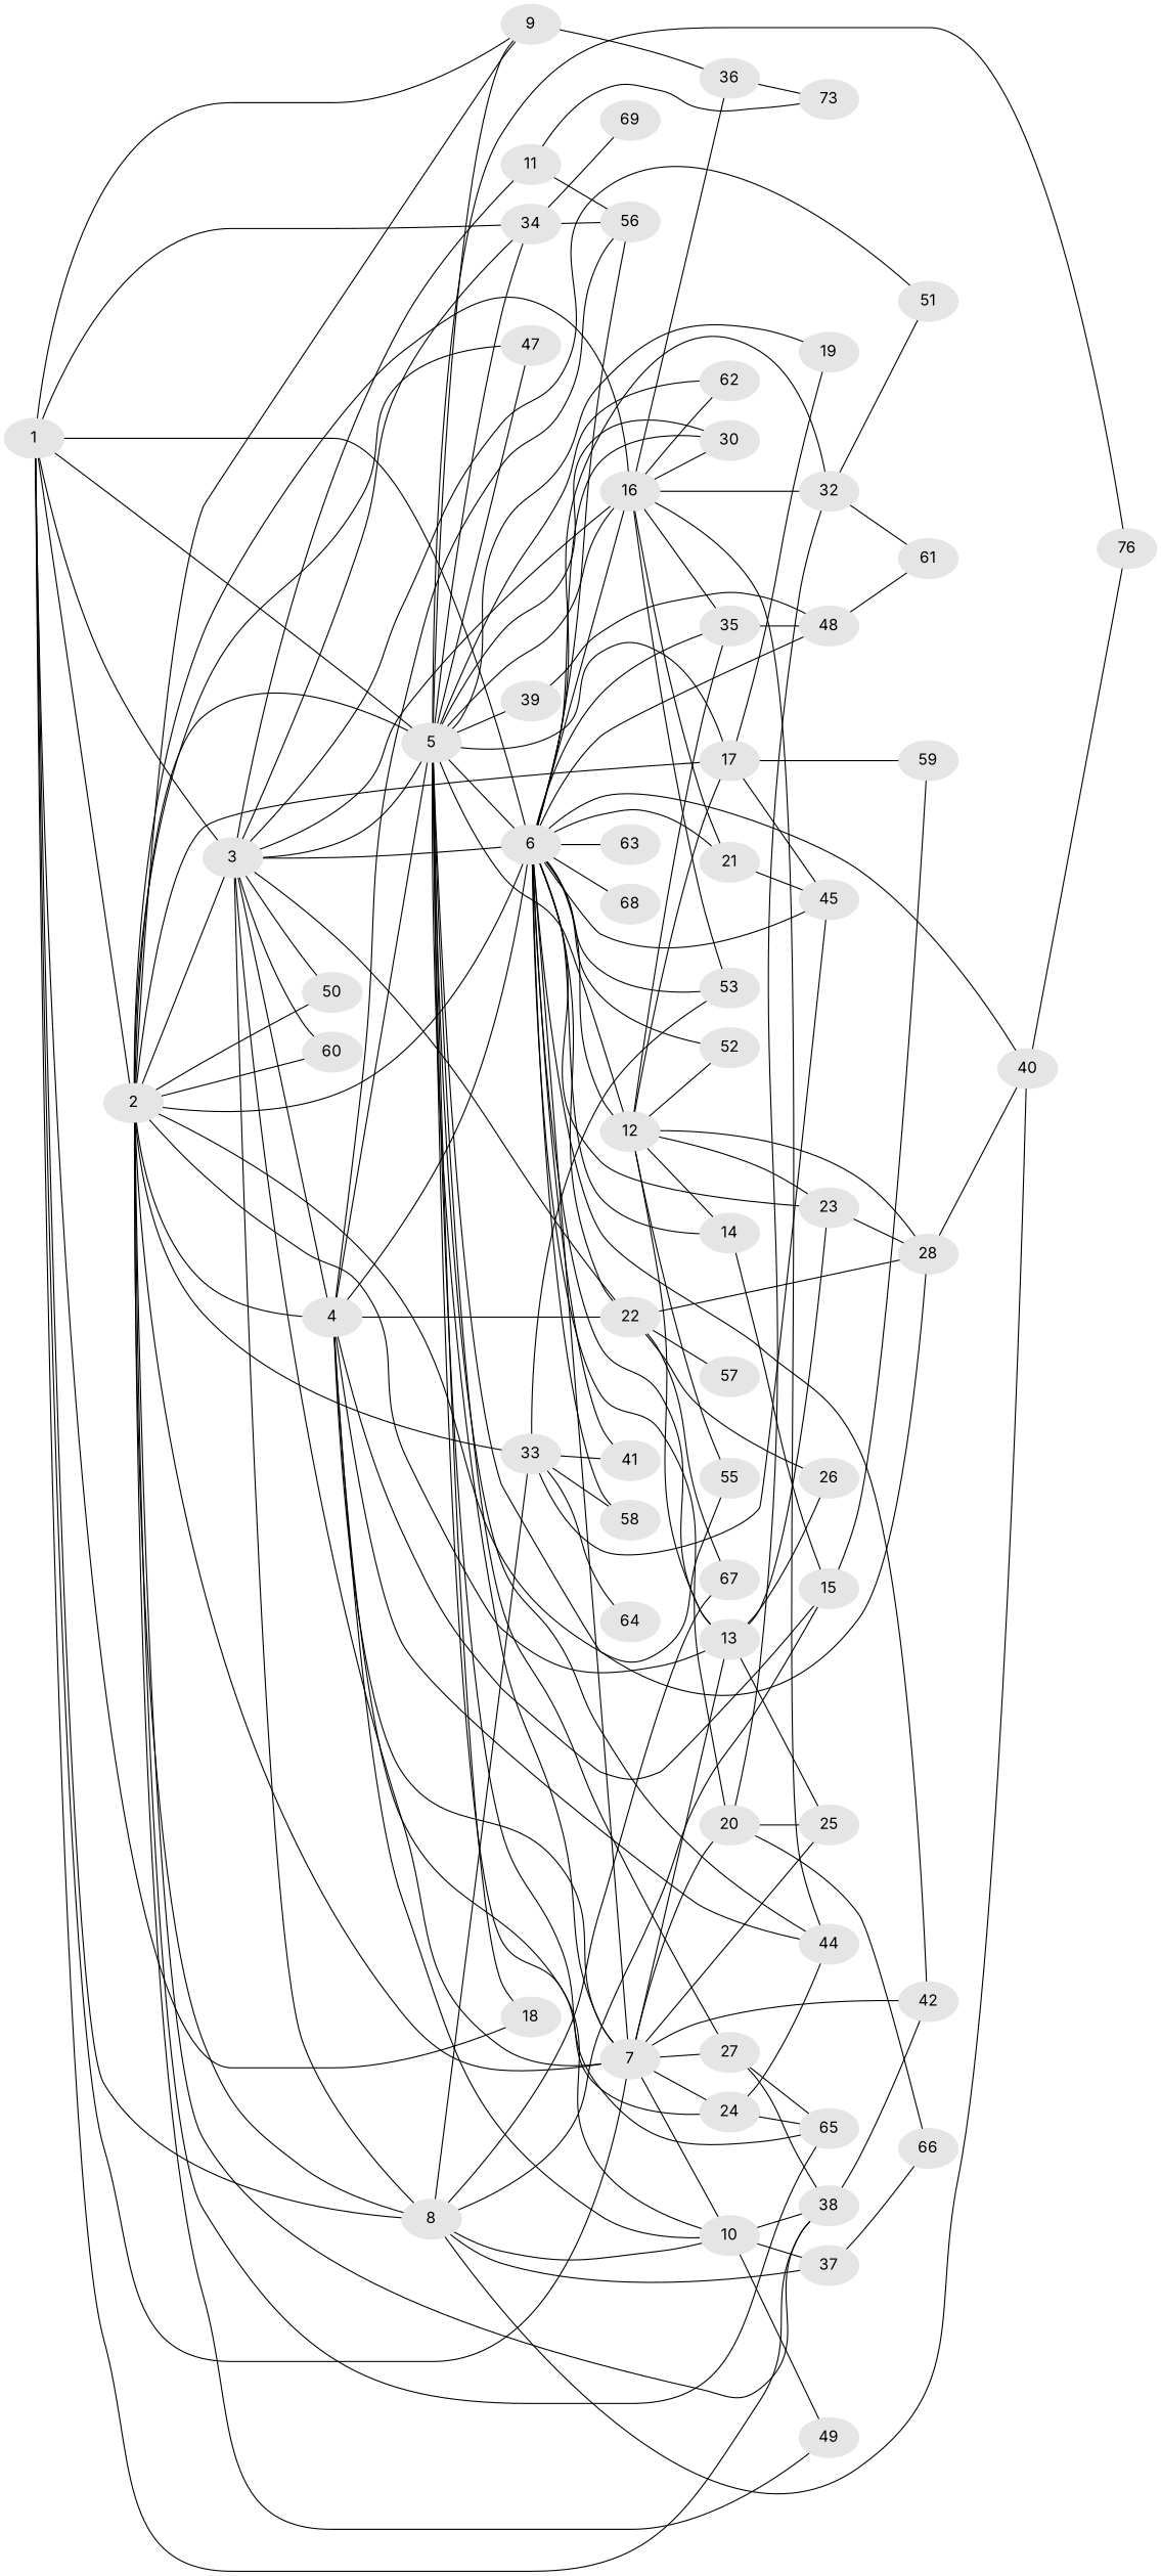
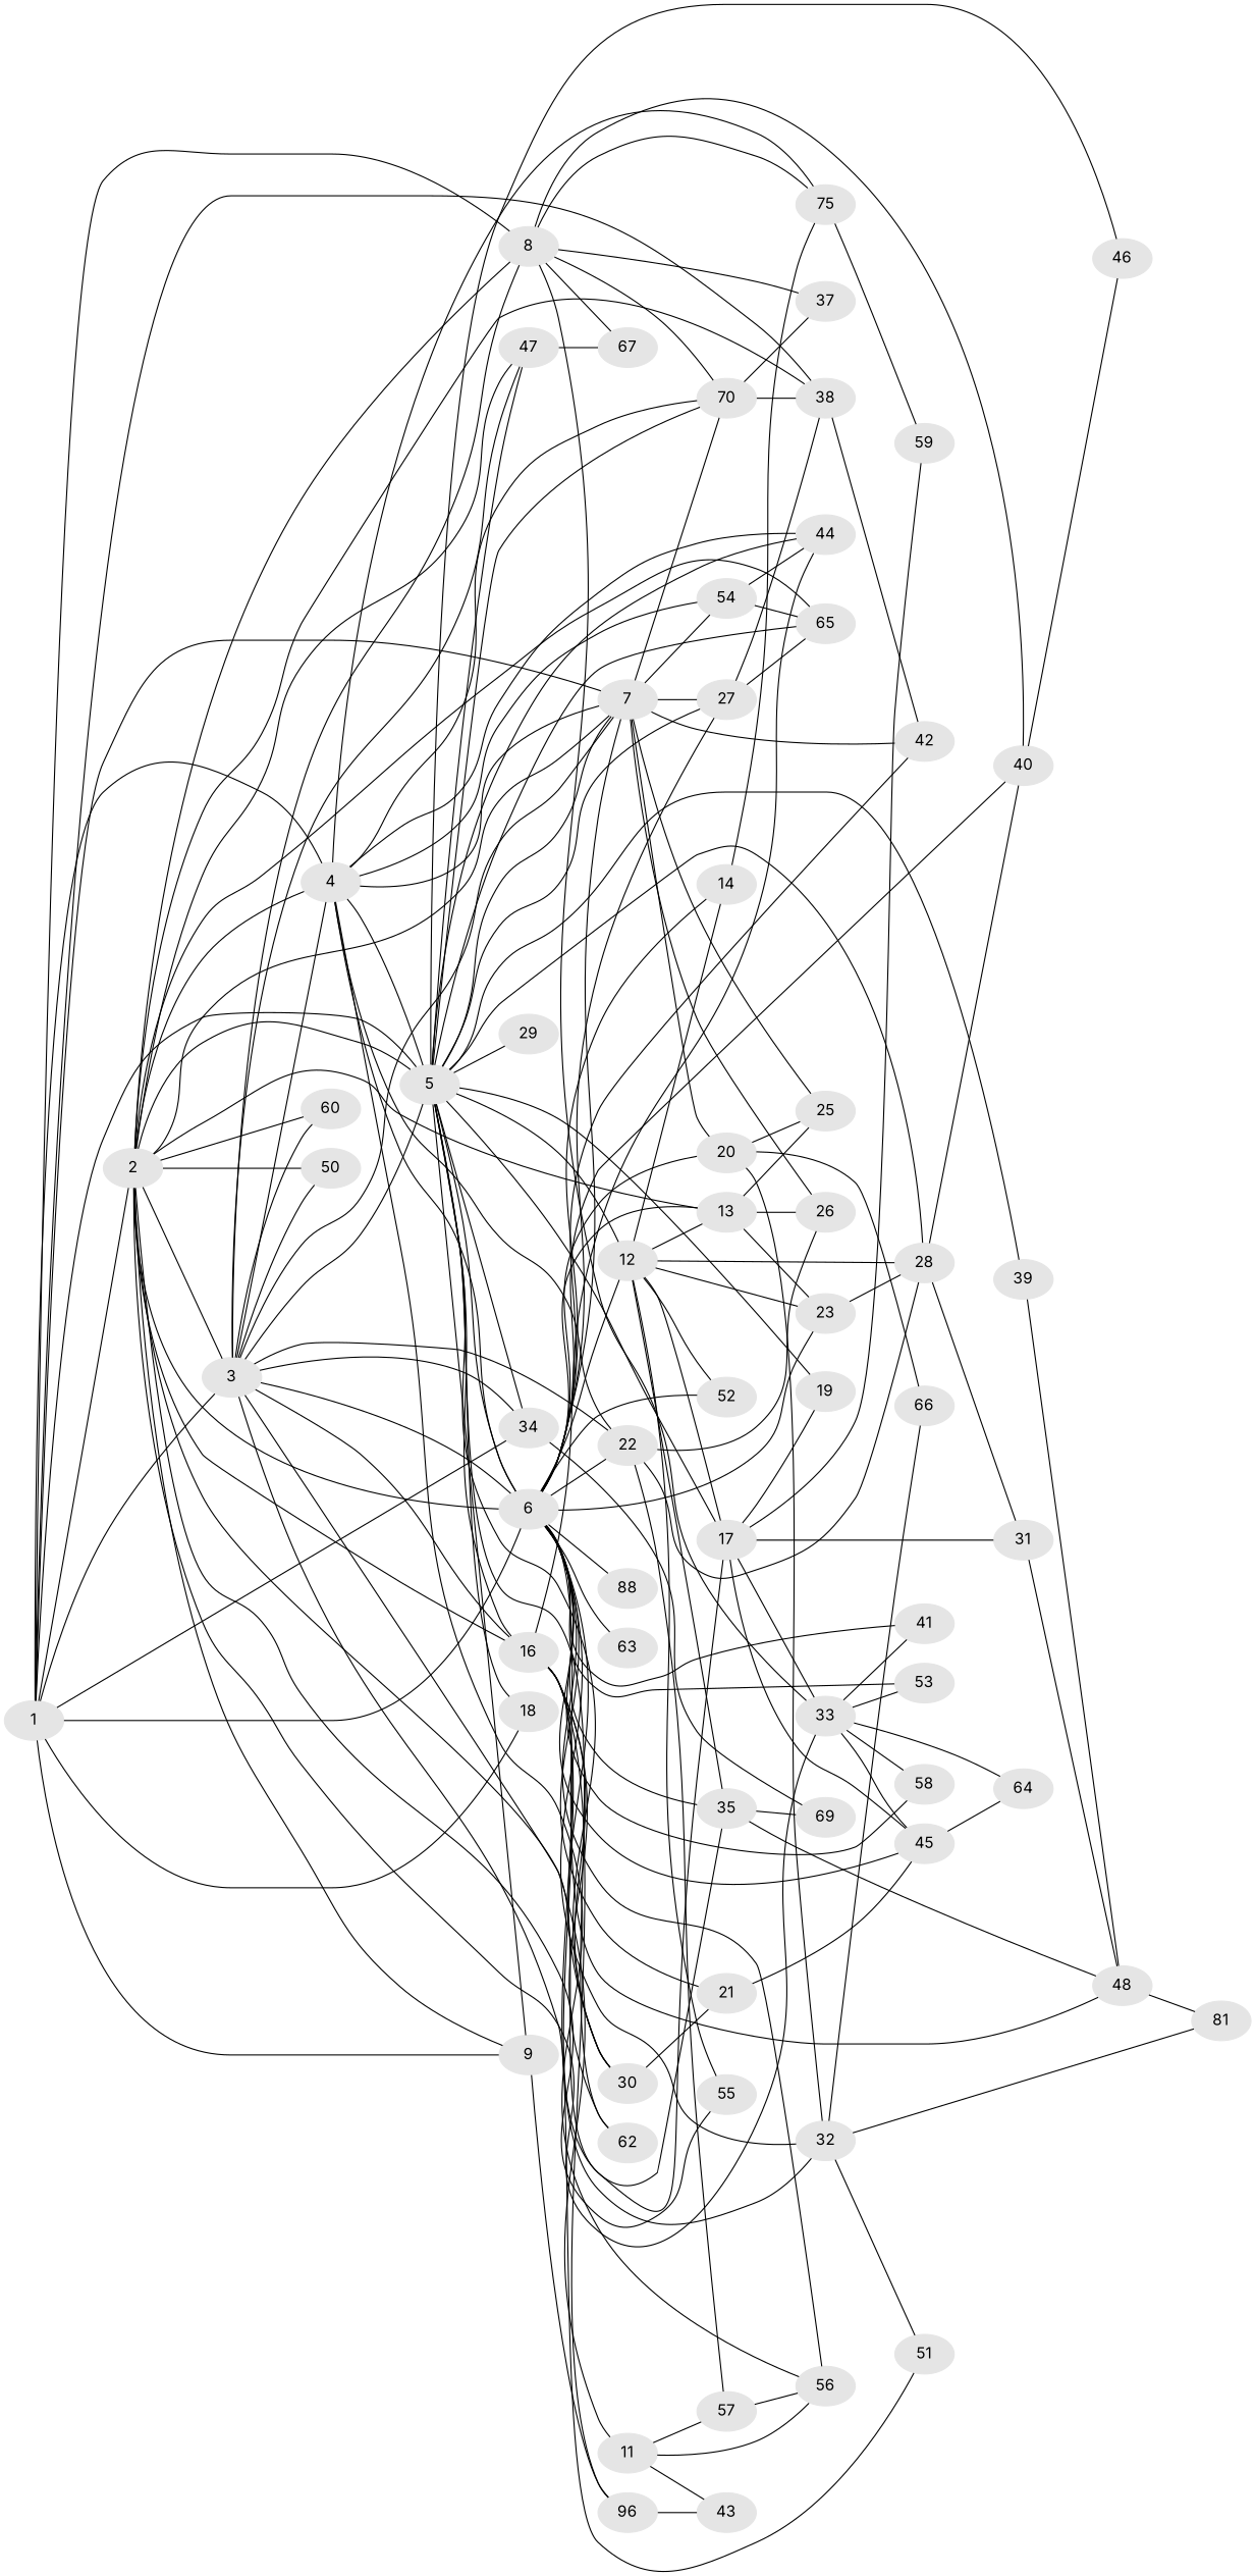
  graph {
    fontname=Inter
    rankdir=LR
    node [color=gray90 fontname=Inter style=filled]
    edge [fontname=Inter weight=1.0]
    1
    2
    3
    4
    5
    6
    7
    8
    9
    18
    34
    38
    13
    16
    17
    33
    47
-   49
    50
    55
    60
    65
    11
    22
    51
-   10
-   15
-   24
+   10 [label=70]
+   15 [label=75]
+   24 [label=54]
    44
    56
    12
    19
    27
    28
+   29
    30
    39
-   46 [label=76]
+   46
    62
    14
    20
    21
    23
    32
    35
    40
    41
    42
    45
    48
    52
    53
    58
    63
-   68
+   68 [label=88]
    25
    37
    67
-   36
+   36 [label=96]
    69
    26
    59
+   31
    64
-   43 [label=73]
+   43
    57
    66
-   61
+   61 [label=81]
    1 -- 2 [weight=2.0]
    1 -- 3 [weight=4.0]
+   1 -- 4 [weight=2.0]
    1 -- 5 [weight=2.0]
    1 -- 6 [weight=16.0]
    1 -- 7 [weight=3.0]
    1 -- 8 [weight=2.0]
    1 -- 9 [weight=2.0]
    1 -- 18
    1 -- 34 [weight=2.0]
    1 -- 38
    2 -- 3 [weight=2.0]
    2 -- 4 [weight=3.0]
    2 -- 5 [weight=2.0]
    2 -- 6 [weight=3.0]
    2 -- 7
    2 -- 8
    2 -- 9
    2 -- 38
    2 -- 13
    2 -- 16
    2 -- 17
    2 -- 33
    2 -- 47
-   2 -- 49
    2 -- 50
    2 -- 55
    2 -- 60
    2 -- 65
    3 -- 4 [weight=4.0]
    3 -- 5 [weight=2.0]
    3 -- 6 [weight=4.0]
    3 -- 7 [weight=2.0]
    3 -- 8
    3 -- 34
    3 -- 16 [weight=8.0]
+   3 -- 47
    3 -- 50
    3 -- 60
    3 -- 11
    3 -- 22
    3 -- 51
    4 -- 5
    4 -- 6 [weight=3.0]
    4 -- 7
    4 -- 22
    4 -- 10 [weight=2.0]
    4 -- 15
    4 -- 24
    4 -- 44
    4 -- 56
    5 -- 6 [weight=4.0]
    5 -- 7
    5 -- 9
    5 -- 18
    5 -- 34
    5 -- 16 [weight=3.0]
    5 -- 17
    5 -- 47
    5 -- 65
    5 -- 10
    5 -- 44
    5 -- 12
    5 -- 19
    5 -- 27
    5 -- 28 [weight=2.0]
+   5 -- 29
    5 -- 30 [weight=2.0]
    5 -- 39
    5 -- 46
    5 -- 62
    6 -- 7 [weight=2.0]
    6 -- 13
-   6 -- 16
+   6 -- 27
    6 -- 22
    6 -- 56
    6 -- 12
    6 -- 30
    6 -- 14
    6 -- 20
    6 -- 21
    6 -- 23 [weight=2.0]
    6 -- 32
    6 -- 35
    6 -- 40
    6 -- 41
    6 -- 42
    6 -- 45
    6 -- 48 [weight=2.0]
    6 -- 52
    6 -- 53
    6 -- 58
    6 -- 63 [weight=2.0]
    6 -- 68 [weight=2.0]
-   7 -- 13
+   7 -- 26
    7 -- 10
    7 -- 24
    7 -- 27
    7 -- 20
    7 -- 42
    7 -- 25
    8 -- 33
    8 -- 10
    8 -- 15
    8 -- 40
    8 -- 37
    8 -- 67
    9 -- 36
-   34 -- 56
+   57 -- 56
    34 -- 69
    38 -- 42
    13 -- 23 [weight=2.0]
    13 -- 25
    13 -- 26
    16 -- 44
    16 -- 30
    16 -- 62
-   16 -- 21
+   30 -- 21
    16 -- 32
    16 -- 35
-   16 -- 53
    16 -- 36
+   17 -- 33
    17 -- 19
    17 -- 45
    17 -- 59
+   17 -- 31
    33 -- 41
    33 -- 45
    33 -- 53
    33 -- 58
    33 -- 64
    11 -- 56
    11 -- 43
+   11 -- 57
    22 -- 28
-   22 -- 67
+   47 -- 67
    22 -- 26
    22 -- 57
    10 -- 38
-   10 -- 49
    10 -- 37
    15 -- 59
    24 -- 65
    24 -- 44
    12 -- 13
    12 -- 17
    12 -- 55
    12 -- 28
    12 -- 14
    12 -- 23
    12 -- 35
    12 -- 52
    27 -- 38
    27 -- 65
    28 -- 40
+   28 -- 31
    39 -- 48
    14 -- 15
    20 -- 32
    20 -- 25
    20 -- 66
    21 -- 45
    23 -- 28
    32 -- 51
    32 -- 61
    35 -- 48
+   35 -- 69
    40 -- 46
+   45 -- 64
    48 -- 61
-   37 -- 66
+   32 -- 66
    36 -- 43
+   31 -- 48
  }
